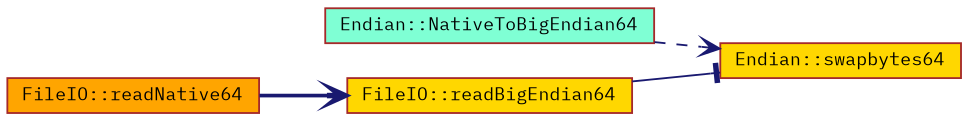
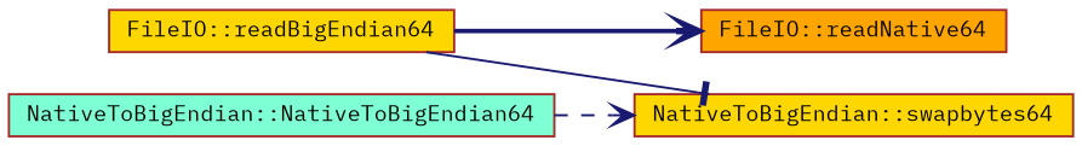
  digraph {
    fontname="IBM Plex Mono"
    rankdir=LR
    node [color=brown fillcolor=gold fontname="IBM Plex Mono" fontsize=10 shape=record style=filled]
    edge [arrowhead=vee color=midnightblue fontname="IBM Plex Mono" fontsize=10 labelfontname=Helvetica labelfontsize=10]
    n1 [fontcolor=black height=0.2 label="FileIO::readBigEndian64" width=0.4]
    n2 [fillcolor=orange height=0.2 label="FileIO::readNative64" width=0.4]
-   n3 [height=0.2 label="Endian::swapbytes64" width=0.4]
-   n4 [fillcolor=aquamarine height=0.2 label="Endian::NativeToBigEndian64" width=0.4]
-   n2 -> n1 [style=bold]
+   n3 [height=0.2 label="NativeToBigEndian::swapbytes64" width=0.4]
+   n4 [fillcolor=aquamarine height=0.2 label="NativeToBigEndian::NativeToBigEndian64" width=0.4]
+   n1 -> n2 [style=bold]
    n1 -> n3 [arrowhead=tee style=solid]
    n4 -> n3 [style=dashed]
  }
